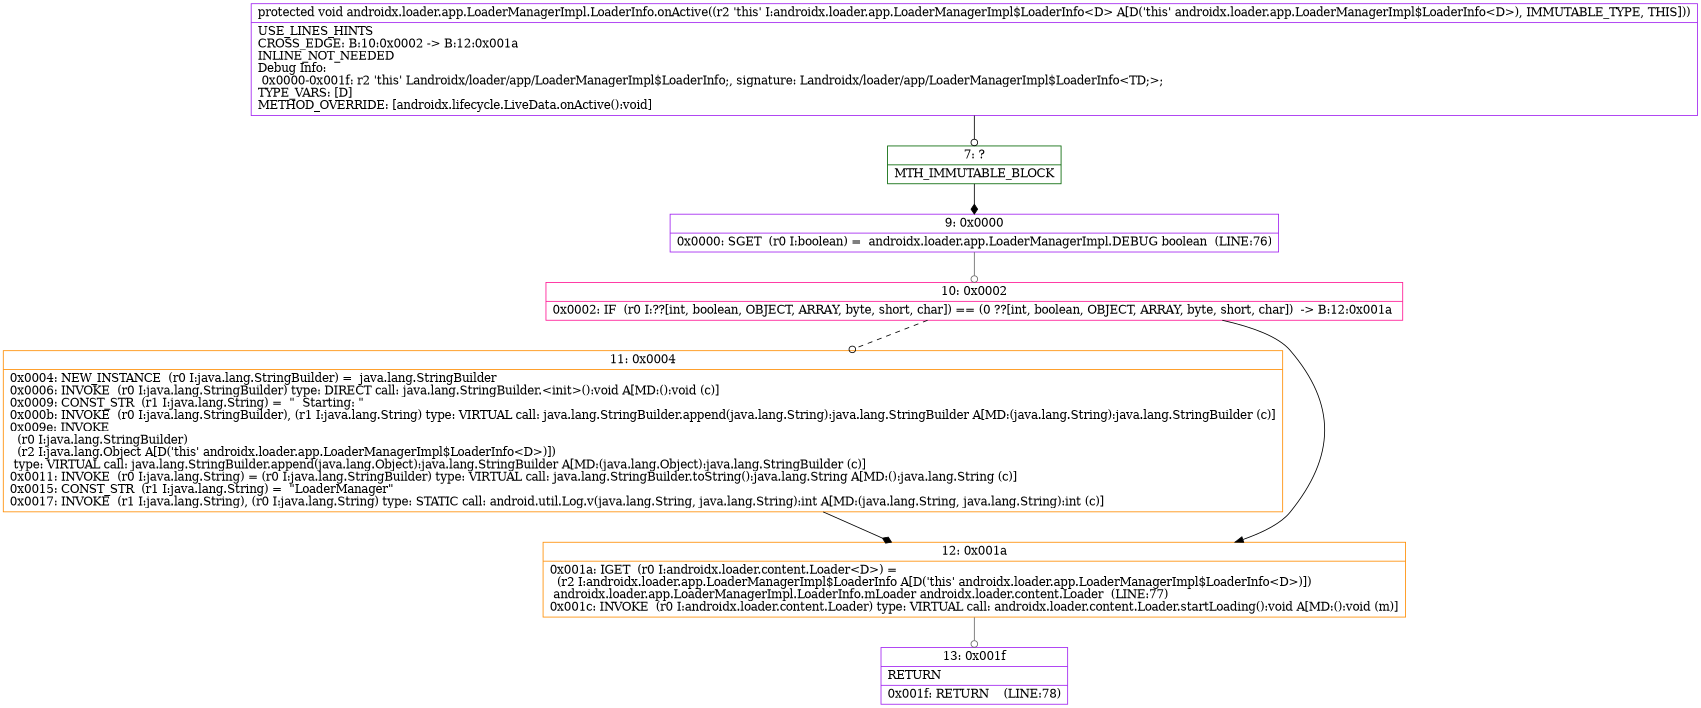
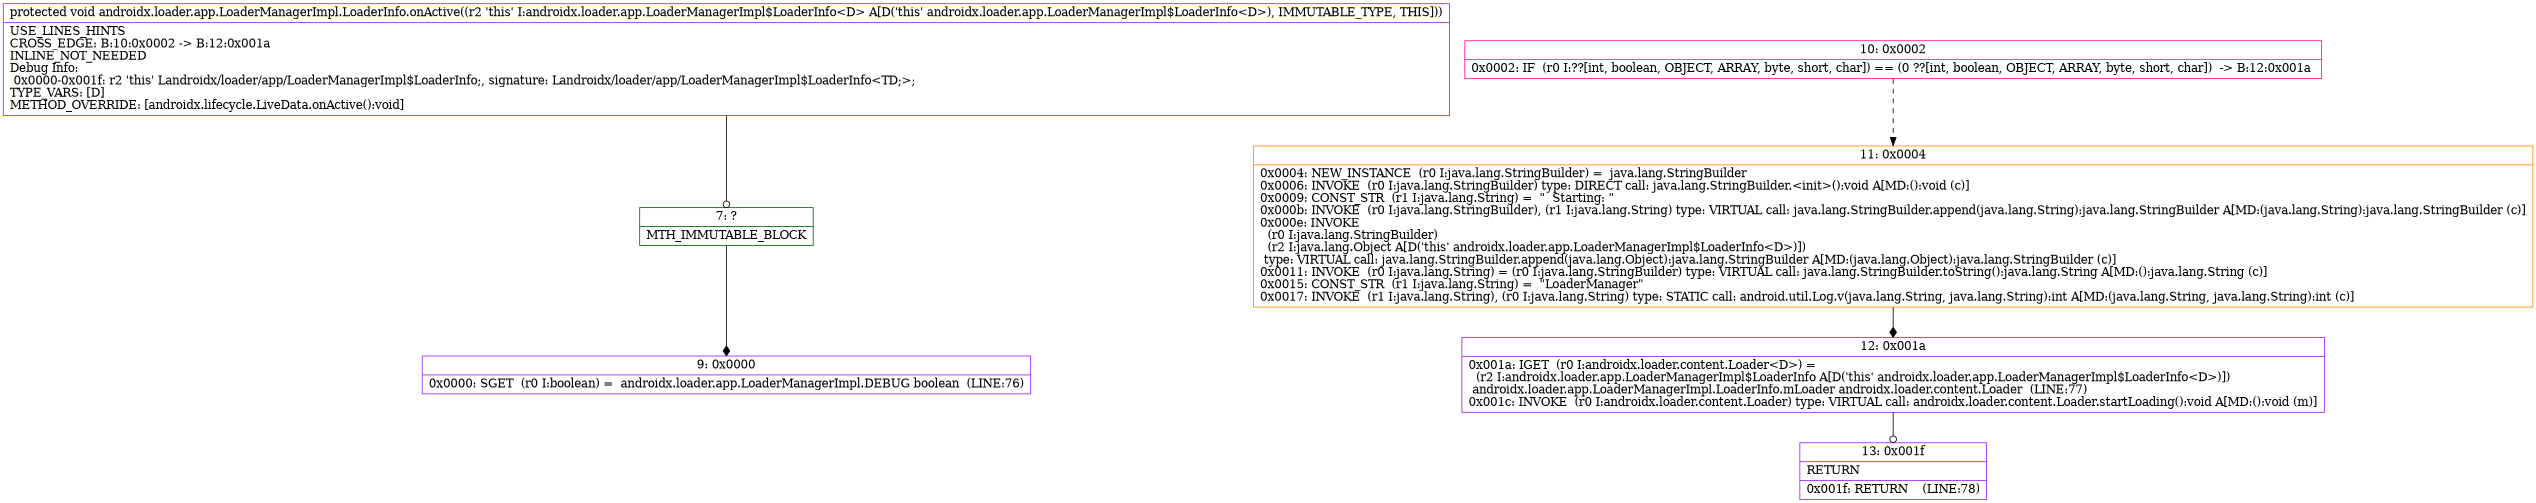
  digraph {
    node [color=purple shape=record]
    edge [arrowhead=odot color=black]
    n1 [color=darkgreen label="{7\:\ ?|MTH_IMMUTABLE_BLOCK\l}"]
    n2 [label="{9\:\ 0x0000|0x0000: SGET  (r0 I:boolean) =  androidx.loader.app.LoaderManagerImpl.DEBUG boolean  (LINE:76)\l}"]
    n3 [color=deeppink label="{10\:\ 0x0002|0x0002: IF  (r0 I:??[int, boolean, OBJECT, ARRAY, byte, short, char]) == (0 ??[int, boolean, OBJECT, ARRAY, byte, short, char])  \-\> B:12:0x001a \l}"]
-   n4 [color=darkorange label="{11\:\ 0x0004|0x0004: NEW_INSTANCE  (r0 I:java.lang.StringBuilder) =  java.lang.StringBuilder \l0x0006: INVOKE  (r0 I:java.lang.StringBuilder) type: DIRECT call: java.lang.StringBuilder.\<init\>():void A[MD:():void (c)]\l0x0009: CONST_STR  (r1 I:java.lang.String) =  \"  Starting: \" \l0x000b: INVOKE  (r0 I:java.lang.StringBuilder), (r1 I:java.lang.String) type: VIRTUAL call: java.lang.StringBuilder.append(java.lang.String):java.lang.StringBuilder A[MD:(java.lang.String):java.lang.StringBuilder (c)]\l0x009e: INVOKE  \l  (r0 I:java.lang.StringBuilder)\l  (r2 I:java.lang.Object A[D('this' androidx.loader.app.LoaderManagerImpl$LoaderInfo\<D\>)])\l type: VIRTUAL call: java.lang.StringBuilder.append(java.lang.Object):java.lang.StringBuilder A[MD:(java.lang.Object):java.lang.StringBuilder (c)]\l0x0011: INVOKE  (r0 I:java.lang.String) = (r0 I:java.lang.StringBuilder) type: VIRTUAL call: java.lang.StringBuilder.toString():java.lang.String A[MD:():java.lang.String (c)]\l0x0015: CONST_STR  (r1 I:java.lang.String) =  \"LoaderManager\" \l0x0017: INVOKE  (r1 I:java.lang.String), (r0 I:java.lang.String) type: STATIC call: android.util.Log.v(java.lang.String, java.lang.String):int A[MD:(java.lang.String, java.lang.String):int (c)]\l}"]
-   n5 [color=darkorange label="{12\:\ 0x001a|0x001a: IGET  (r0 I:androidx.loader.content.Loader\<D\>) = \l  (r2 I:androidx.loader.app.LoaderManagerImpl$LoaderInfo A[D('this' androidx.loader.app.LoaderManagerImpl$LoaderInfo\<D\>)])\l androidx.loader.app.LoaderManagerImpl.LoaderInfo.mLoader androidx.loader.content.Loader  (LINE:77)\l0x001c: INVOKE  (r0 I:androidx.loader.content.Loader) type: VIRTUAL call: androidx.loader.content.Loader.startLoading():void A[MD:():void (m)]\l}"]
+   n4 [color=darkorange label="{11\:\ 0x0004|0x0004: NEW_INSTANCE  (r0 I:java.lang.StringBuilder) =  java.lang.StringBuilder \l0x0006: INVOKE  (r0 I:java.lang.StringBuilder) type: DIRECT call: java.lang.StringBuilder.\<init\>():void A[MD:():void (c)]\l0x0009: CONST_STR  (r1 I:java.lang.String) =  \"  Starting: \" \l0x000b: INVOKE  (r0 I:java.lang.StringBuilder), (r1 I:java.lang.String) type: VIRTUAL call: java.lang.StringBuilder.append(java.lang.String):java.lang.StringBuilder A[MD:(java.lang.String):java.lang.StringBuilder (c)]\l0x000e: INVOKE  \l  (r0 I:java.lang.StringBuilder)\l  (r2 I:java.lang.Object A[D('this' androidx.loader.app.LoaderManagerImpl$LoaderInfo\<D\>)])\l type: VIRTUAL call: java.lang.StringBuilder.append(java.lang.Object):java.lang.StringBuilder A[MD:(java.lang.Object):java.lang.StringBuilder (c)]\l0x0011: INVOKE  (r0 I:java.lang.String) = (r0 I:java.lang.StringBuilder) type: VIRTUAL call: java.lang.StringBuilder.toString():java.lang.String A[MD:():java.lang.String (c)]\l0x0015: CONST_STR  (r1 I:java.lang.String) =  \"LoaderManager\" \l0x0017: INVOKE  (r1 I:java.lang.String), (r0 I:java.lang.String) type: STATIC call: android.util.Log.v(java.lang.String, java.lang.String):int A[MD:(java.lang.String, java.lang.String):int (c)]\l}"]
+   n5 [label="{12\:\ 0x001a|0x001a: IGET  (r0 I:androidx.loader.content.Loader\<D\>) = \l  (r2 I:androidx.loader.app.LoaderManagerImpl$LoaderInfo A[D('this' androidx.loader.app.LoaderManagerImpl$LoaderInfo\<D\>)])\l androidx.loader.app.LoaderManagerImpl.LoaderInfo.mLoader androidx.loader.content.Loader  (LINE:77)\l0x001c: INVOKE  (r0 I:androidx.loader.content.Loader) type: VIRTUAL call: androidx.loader.content.Loader.startLoading():void A[MD:():void (m)]\l}"]
    n6 [label="{13\:\ 0x001f|RETURN\l|0x001f: RETURN    (LINE:78)\l}"]
    n7 [label="{protected void androidx.loader.app.LoaderManagerImpl.LoaderInfo.onActive((r2 'this' I:androidx.loader.app.LoaderManagerImpl$LoaderInfo\<D\> A[D('this' androidx.loader.app.LoaderManagerImpl$LoaderInfo\<D\>), IMMUTABLE_TYPE, THIS]))  | USE_LINES_HINTS\lCROSS_EDGE: B:10:0x0002 \-\> B:12:0x001a\lINLINE_NOT_NEEDED\lDebug Info:\l  0x0000\-0x001f: r2 'this' Landroidx\/loader\/app\/LoaderManagerImpl$LoaderInfo;, signature: Landroidx\/loader\/app\/LoaderManagerImpl$LoaderInfo\<TD;\>;\lTYPE_VARS: [D]\lMETHOD_OVERRIDE: [androidx.lifecycle.LiveData.onActive():void]\l}"]
    n1 -> n2 [arrowhead=diamond]
-   n2 -> n3 [color=gray40]
-   n3 -> n4 [style=dashed]
-   n3 -> n5 [arrowhead=normal]
+   n3 -> n4 [arrowhead=normal style=dashed]
    n4 -> n5 [arrowhead=diamond]
-   n5 -> n6 [color=gray40]
+   n5 -> n6
    n7 -> n1
  }
